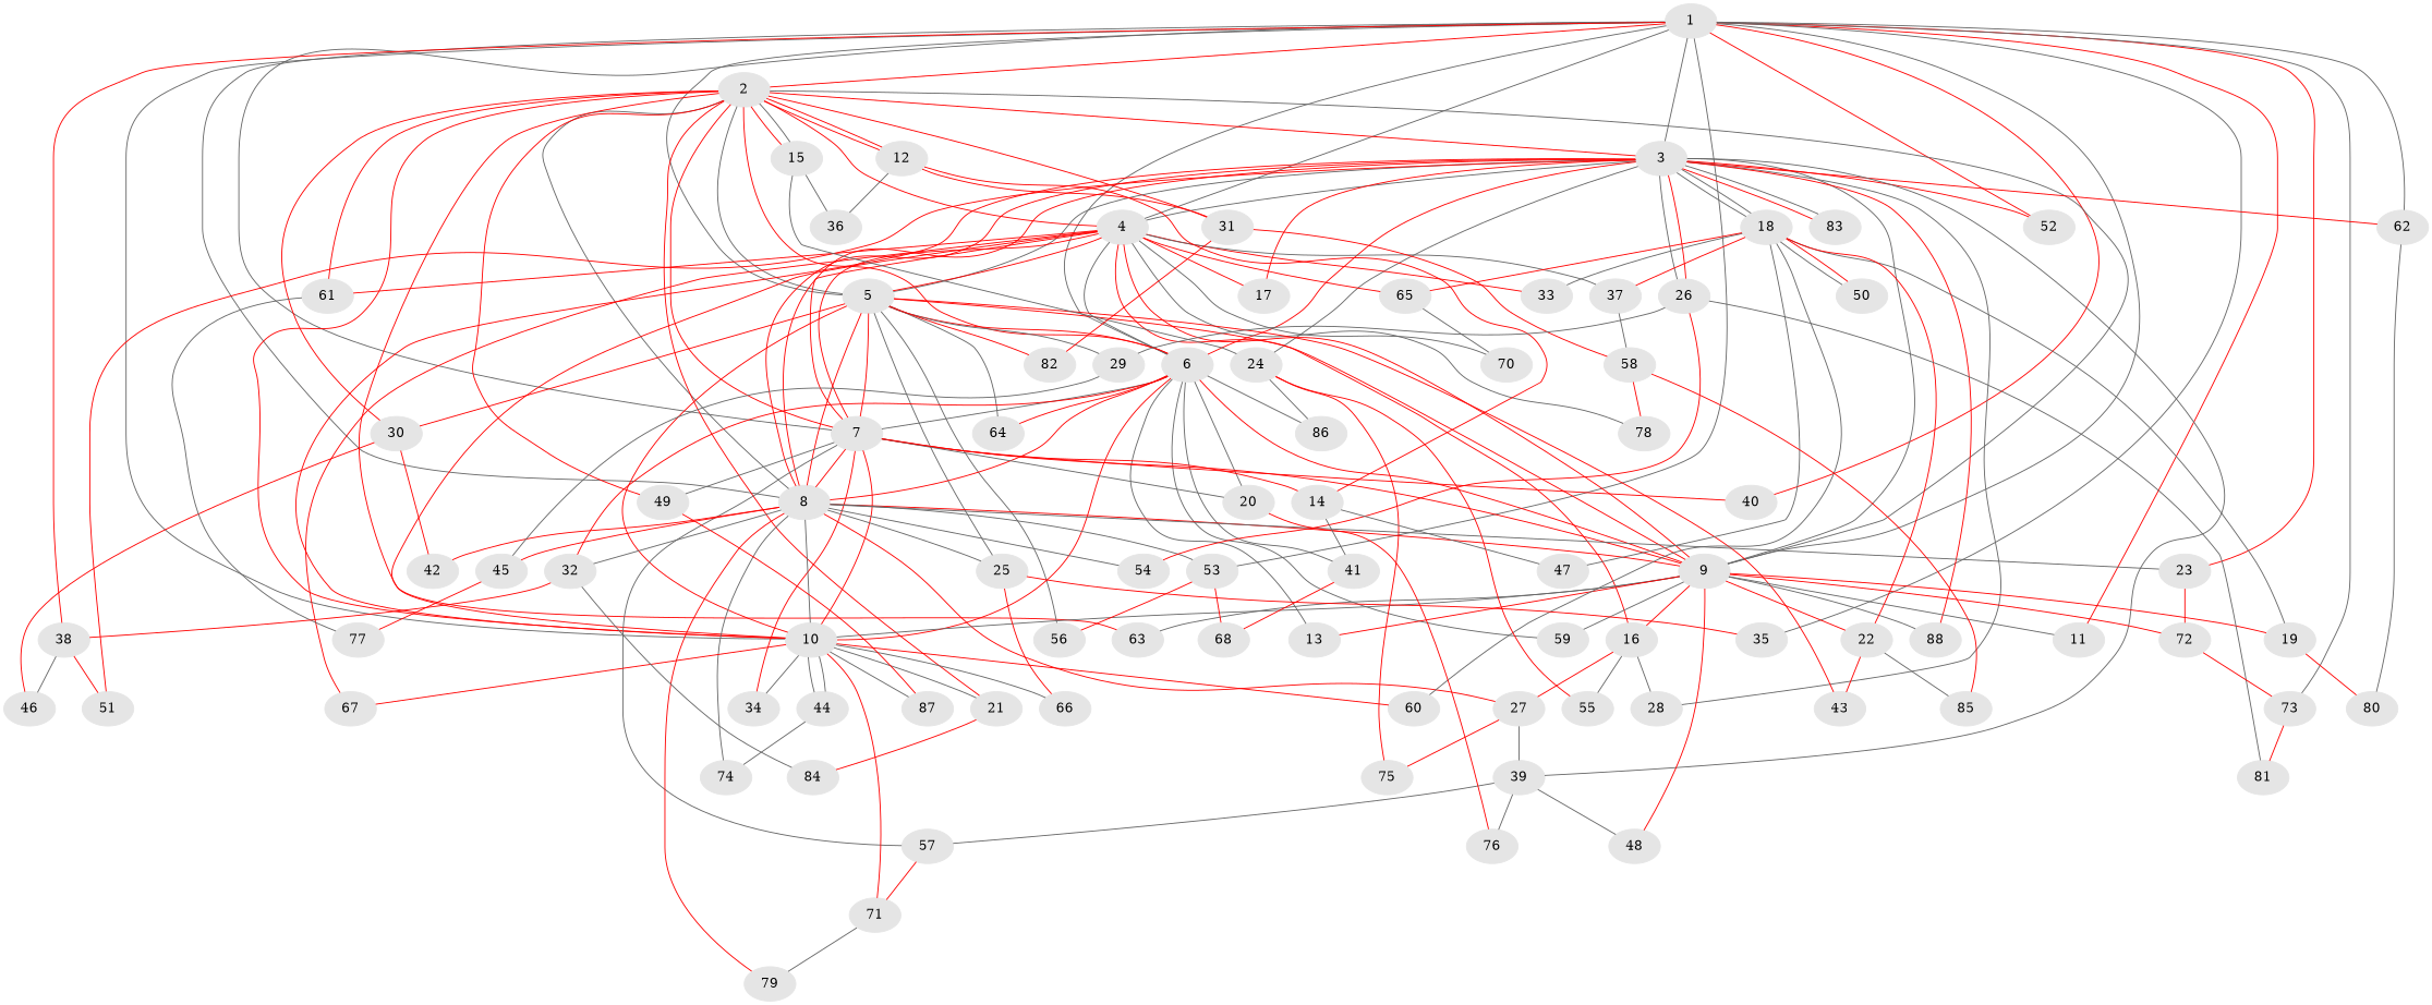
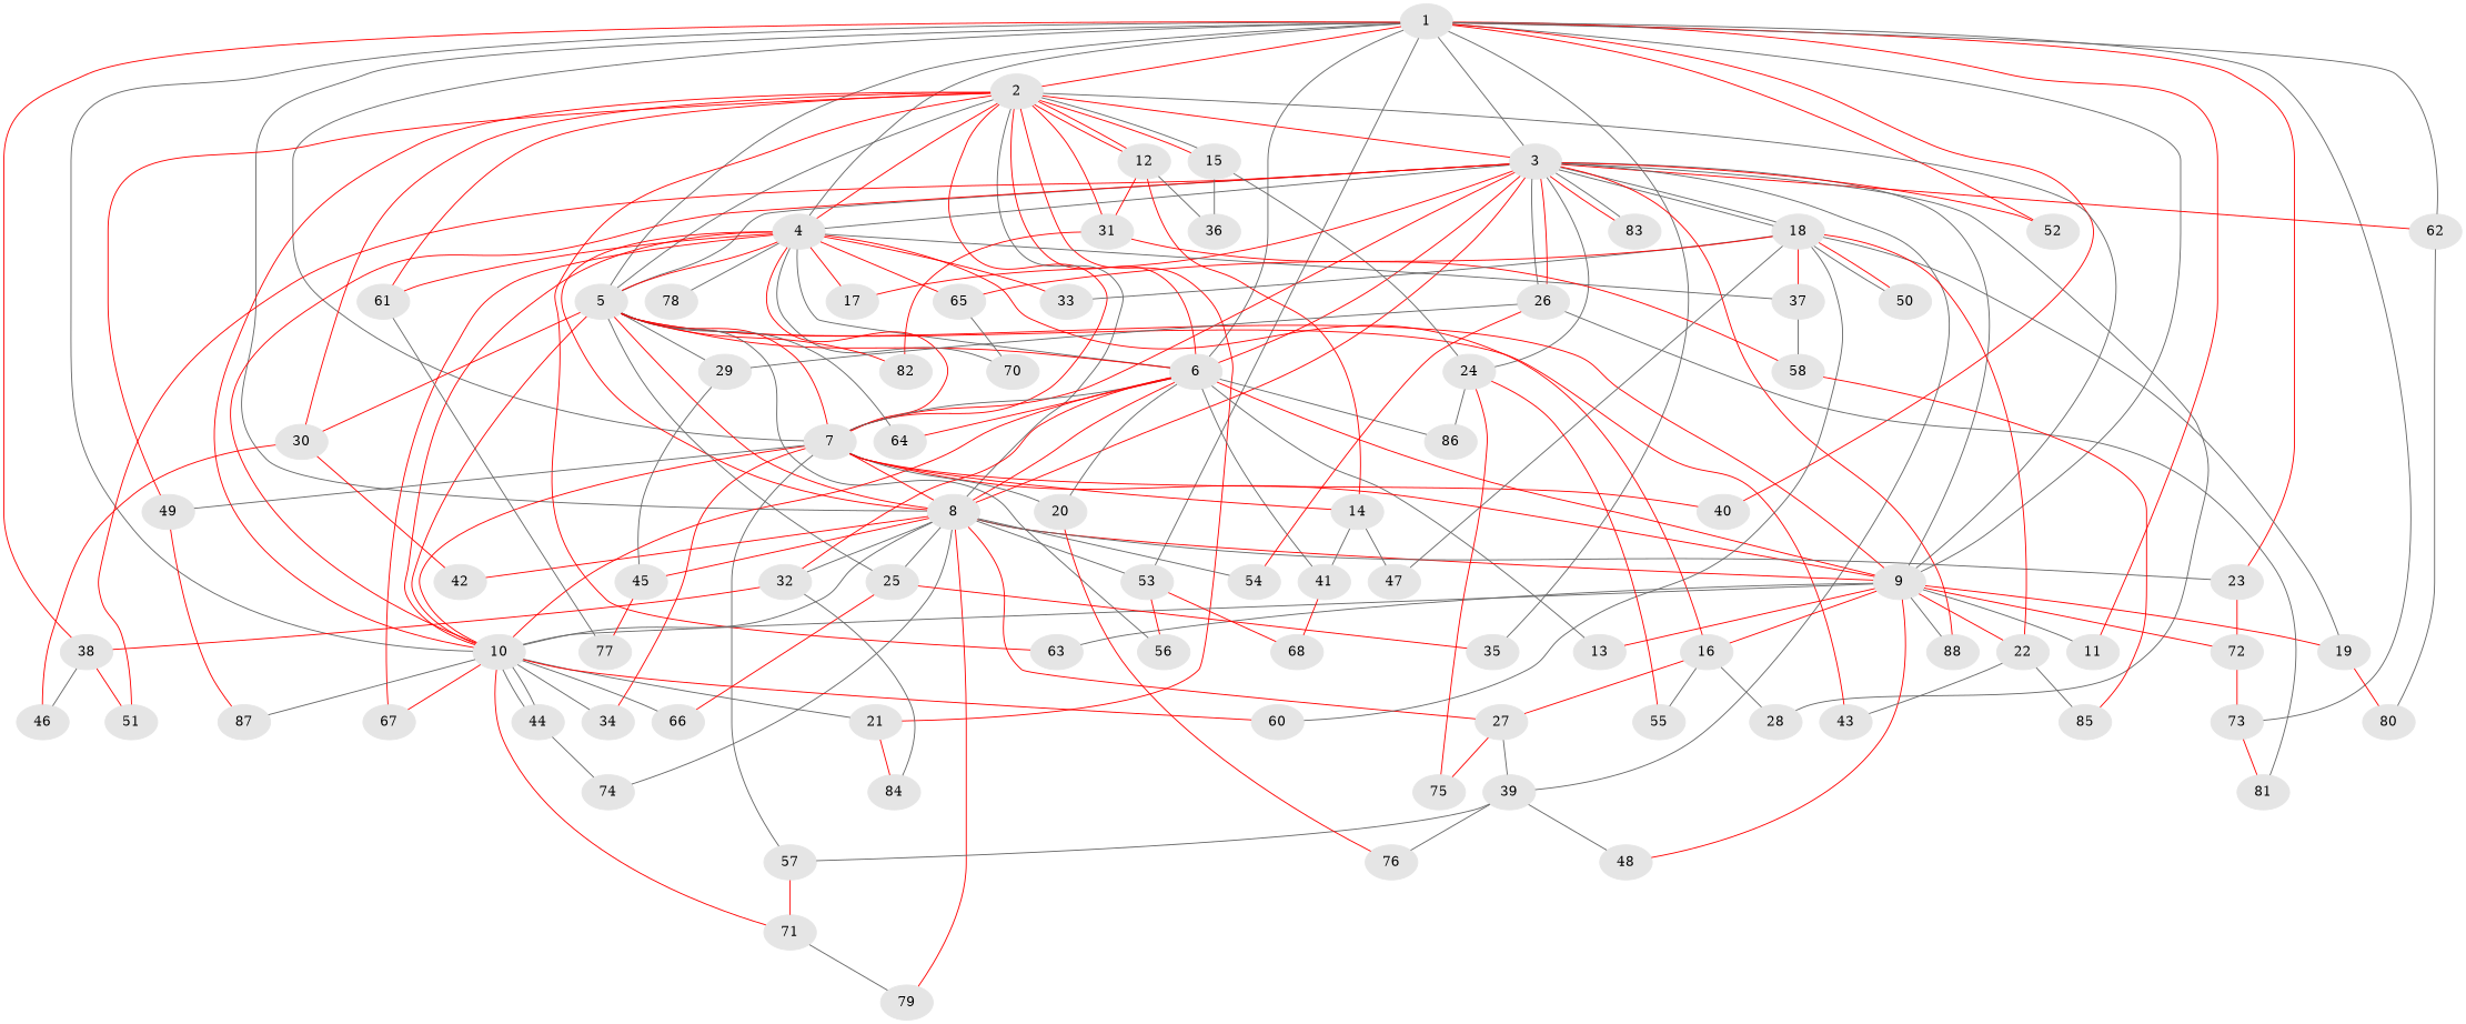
  graph {
    node [color=gray90 style=filled]
    edge [color=red]
    1
    2
    3
    4
    5
    6
    7
    8
    9
    10
    11
    23
    35
    38
    40
    52
    53
    62
    73
    12
    15
    21
    30
    31
    49
    61
    63
    17
    18
    24
    26
    28
    39
    51
    83
    88
    16
    33
    37
    65
    67
    70
    78
    25
    29
    43
    56
    64
    82
    13
    20
    32
    41
-   59
    86
    14
    34
    57
    27
    42
    45
    54
    74
    79
    19
    22
    48
    72
    44
    60
    66
    71
    87
    46
    68
    80
    81
    36
    84
    58
    77
    47
    50
    55
    75
    76
    85
    1 -- 2
    1 -- 3 [color=gray40]
    1 -- 4 [color=gray40]
    1 -- 5 [color=gray40]
    1 -- 6 [color=gray40]
    1 -- 7 [color=gray40]
    1 -- 8 [color=gray40]
    1 -- 9 [color=gray40]
    1 -- 10 [color=gray40]
    1 -- 11
    1 -- 23
    1 -- 35 [color=gray40]
    1 -- 38
    1 -- 40
    1 -- 52
    1 -- 53 [color=gray40]
    1 -- 62 [color=gray40]
    1 -- 73 [color=gray40]
    2 -- 3
    2 -- 4
    2 -- 5 [color=gray40]
    2 -- 6
    2 -- 7
    2 -- 8 [color=gray40]
    2 -- 9 [color=gray40]
    2 -- 10
    2 -- 12
    2 -- 12
    2 -- 15
    2 -- 15 [color=gray40]
    2 -- 21
    2 -- 30
    2 -- 31
    2 -- 49
    2 -- 61
    2 -- 63
    3 -- 4 [color=gray40]
    3 -- 5 [color=gray40]
    3 -- 6
    3 -- 7
    3 -- 8
    3 -- 9 [color=gray40]
    3 -- 10
    3 -- 52
    3 -- 62
    3 -- 17
    3 -- 18 [color=gray40]
    3 -- 18 [color=gray40]
    3 -- 24 [color=gray40]
    3 -- 26 [color=gray40]
    3 -- 26
    3 -- 28 [color=gray40]
    3 -- 39 [color=gray40]
    3 -- 51
    3 -- 83
    3 -- 83 [color=gray40]
    3 -- 88
    4 -- 5
    4 -- 6 [color=gray40]
    4 -- 7
    4 -- 8
-   4 -- 9
    4 -- 10
    4 -- 61
    4 -- 17
    4 -- 16
    4 -- 33
    4 -- 37 [color=gray40]
    4 -- 65
    4 -- 67
    4 -- 70 [color=gray40]
    4 -- 78 [color=gray40]
    5 -- 6
    5 -- 7
    5 -- 8
    5 -- 9
    5 -- 10
    5 -- 30
    5 -- 25 [color=gray40]
    5 -- 29 [color=gray40]
    5 -- 43
    5 -- 56 [color=gray40]
    5 -- 64 [color=gray40]
    5 -- 82
    6 -- 7 [color=gray40]
    6 -- 8
    6 -- 9
    6 -- 10
    6 -- 64
    6 -- 13 [color=gray40]
    6 -- 20 [color=gray40]
    6 -- 32
    6 -- 41 [color=gray40]
-   6 -- 59 [color=gray40]
    6 -- 86 [color=gray40]
    7 -- 8
    7 -- 9
    7 -- 10
    7 -- 40
    7 -- 49 [color=gray40]
    7 -- 20 [color=gray40]
    7 -- 14
    7 -- 34
    7 -- 57 [color=gray40]
    8 -- 9
    8 -- 10 [color=gray40]
    8 -- 23 [color=gray40]
    8 -- 53 [color=gray40]
    8 -- 25 [color=gray40]
    8 -- 32 [color=gray40]
    8 -- 27
    8 -- 42
    8 -- 45
    8 -- 54 [color=gray40]
    8 -- 74 [color=gray40]
    8 -- 79
    9 -- 10 [color=gray40]
    9 -- 11 [color=gray40]
    9 -- 63 [color=gray40]
    9 -- 88 [color=gray40]
    9 -- 16
    9 -- 13
-   9 -- 59 [color=gray40]
    9 -- 19
    9 -- 22
    9 -- 48
    9 -- 72
    10 -- 21 [color=gray40]
    10 -- 67
    10 -- 34 [color=gray40]
    10 -- 44 [color=gray40]
    10 -- 44 [color=gray40]
    10 -- 60
    10 -- 66 [color=gray40]
    10 -- 71
    10 -- 87 [color=gray40]
    23 -- 72
    38 -- 51
    38 -- 46 [color=gray40]
    53 -- 56
    53 -- 68
    62 -- 80 [color=gray40]
    73 -- 81
    12 -- 31
    12 -- 14
    12 -- 36 [color=gray40]
    15 -- 24 [color=gray40]
    15 -- 36 [color=gray40]
    21 -- 84
    30 -- 42
    30 -- 46
    31 -- 82
    31 -- 58
    49 -- 87
    61 -- 77 [color=gray40]
    18 -- 33 [color=gray40]
    18 -- 37
    18 -- 65
    18 -- 19 [color=gray40]
    18 -- 22
    18 -- 60 [color=gray40]
    18 -- 47 [color=gray40]
    18 -- 50 [color=gray40]
    18 -- 50
    24 -- 86 [color=gray40]
    24 -- 55
    24 -- 75
    26 -- 29 [color=gray40]
    26 -- 54
    26 -- 81 [color=gray40]
    39 -- 57 [color=gray40]
    39 -- 48 [color=gray40]
    39 -- 76 [color=gray40]
    16 -- 28 [color=gray40]
    16 -- 27
    16 -- 55 [color=gray40]
    37 -- 58 [color=gray40]
    65 -- 70 [color=gray40]
    25 -- 35
    25 -- 66
    29 -- 45 [color=gray40]
    20 -- 76
    32 -- 38
    32 -- 84 [color=gray40]
    41 -- 68
    14 -- 41 [color=gray40]
    14 -- 47 [color=gray40]
    57 -- 71
    27 -- 39 [color=gray40]
    27 -- 75
    45 -- 77
    19 -- 80
-   22 -- 43
+   22 -- 43 [color=gray40]
    22 -- 85 [color=gray40]
    72 -- 73
    44 -- 74 [color=gray40]
    71 -- 79 [color=gray40]
-   58 -- 78
    58 -- 85
  }
